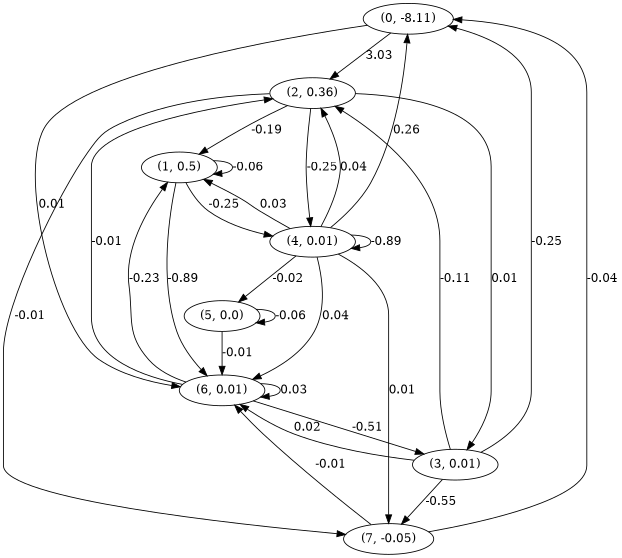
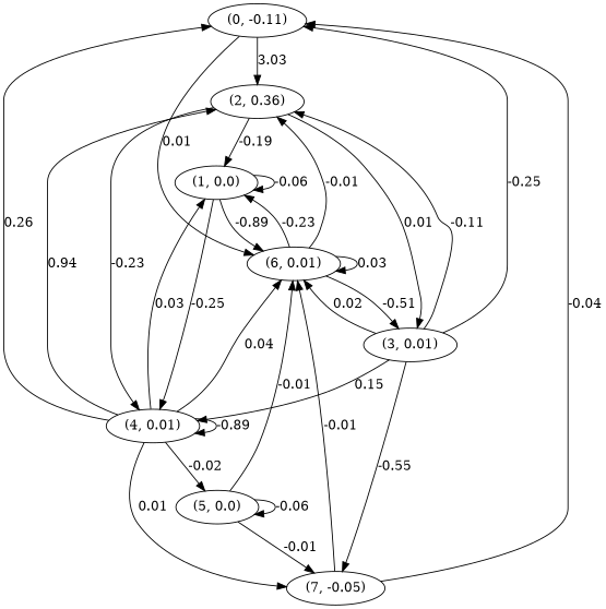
  digraph {
-   n1 [label="(0, -8.11)"]
+   n1 [label="(0, -0.11)"]
    n2 [label="(2, 0.36)"]
    n3 [label="(6, 0.01)"]
-   n4 [label="(1, 0.5)"]
+   n4 [label="(1, 0.0)"]
    n5 [label="(4, 0.01)"]
    n6 [label="(3, 0.01)"]
    n7 [label="(7, -0.05)"]
    n8 [label="(5, 0.0)"]
    n1 -> n2 [label=3.03]
    n1 -> n3 [label=0.01]
    n2 -> n4 [label=-0.19]
-   n2 -> n5 [label=-0.25]
+   n2 -> n5 [label=-0.23]
    n2 -> n6 [label=0.01]
-   n2 -> n7 [label=-0.01]
+   n8 -> n7 [label=-0.01]
    n3 -> n2 [label=-0.01]
    n3 -> n3 [label=0.03]
    n3 -> n4 [label=-0.23]
    n3 -> n6 [label=-0.51]
    n4 -> n3 [label=-0.89]
    n4 -> n4 [label=-0.06]
    n4 -> n5 [label=-0.25]
    n5 -> n1 [label=0.26]
-   n5 -> n2 [label=0.04]
+   n5 -> n2 [label=0.94]
    n5 -> n3 [label=0.04]
    n5 -> n4 [label=0.03]
    n5 -> n5 [label=-0.89]
    n5 -> n7 [label=0.01]
    n5 -> n8 [label=-0.02]
    n6 -> n1 [label=-0.25]
    n6 -> n2 [label=-0.11]
    n6 -> n3 [label=0.02]
+   n6 -> n5 [label=0.15]
    n6 -> n7 [label=-0.55]
    n7 -> n1 [label=-0.04]
    n7 -> n3 [label=-0.01]
    n8 -> n3 [label=-0.01]
    n8 -> n8 [label=-0.06]
  }
